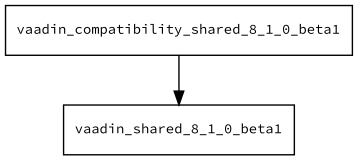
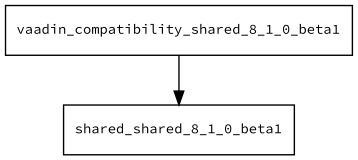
  digraph {
    fontname="Source Code Pro"
    node [fontsize=10.0 shape=box fontname="Source Code Pro"]
    vaadin_compatibility_shared_8_1_0_beta1
-   vaadin_shared_8_1_0_beta1
+   vaadin_shared_8_1_0_beta1 [label=shared_shared_8_1_0_beta1]
    vaadin_compatibility_shared_8_1_0_beta1 -> vaadin_shared_8_1_0_beta1 [fontname="Source Code Pro"]
  }
